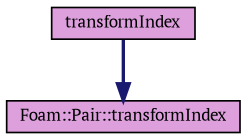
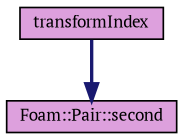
  digraph {
    rankdir=TB
    fontname="PT Serif"
    node [color=black fillcolor=plum fontname="PT Serif" fontsize=10 shape=record style=filled]
    n1 [fontcolor=black height=0.2 label=transformIndex width=0.4]
-   n2 [height=0.2 label="Foam::Pair::transformIndex" width=0.4]
+   n2 [height=0.2 label="Foam::Pair::second" width=0.4]
    n1 -> n2 [color=midnightblue fontname="PT Serif" fontsize=10 labelfontname=Helvetica labelfontsize=10 style=bold]
  }
